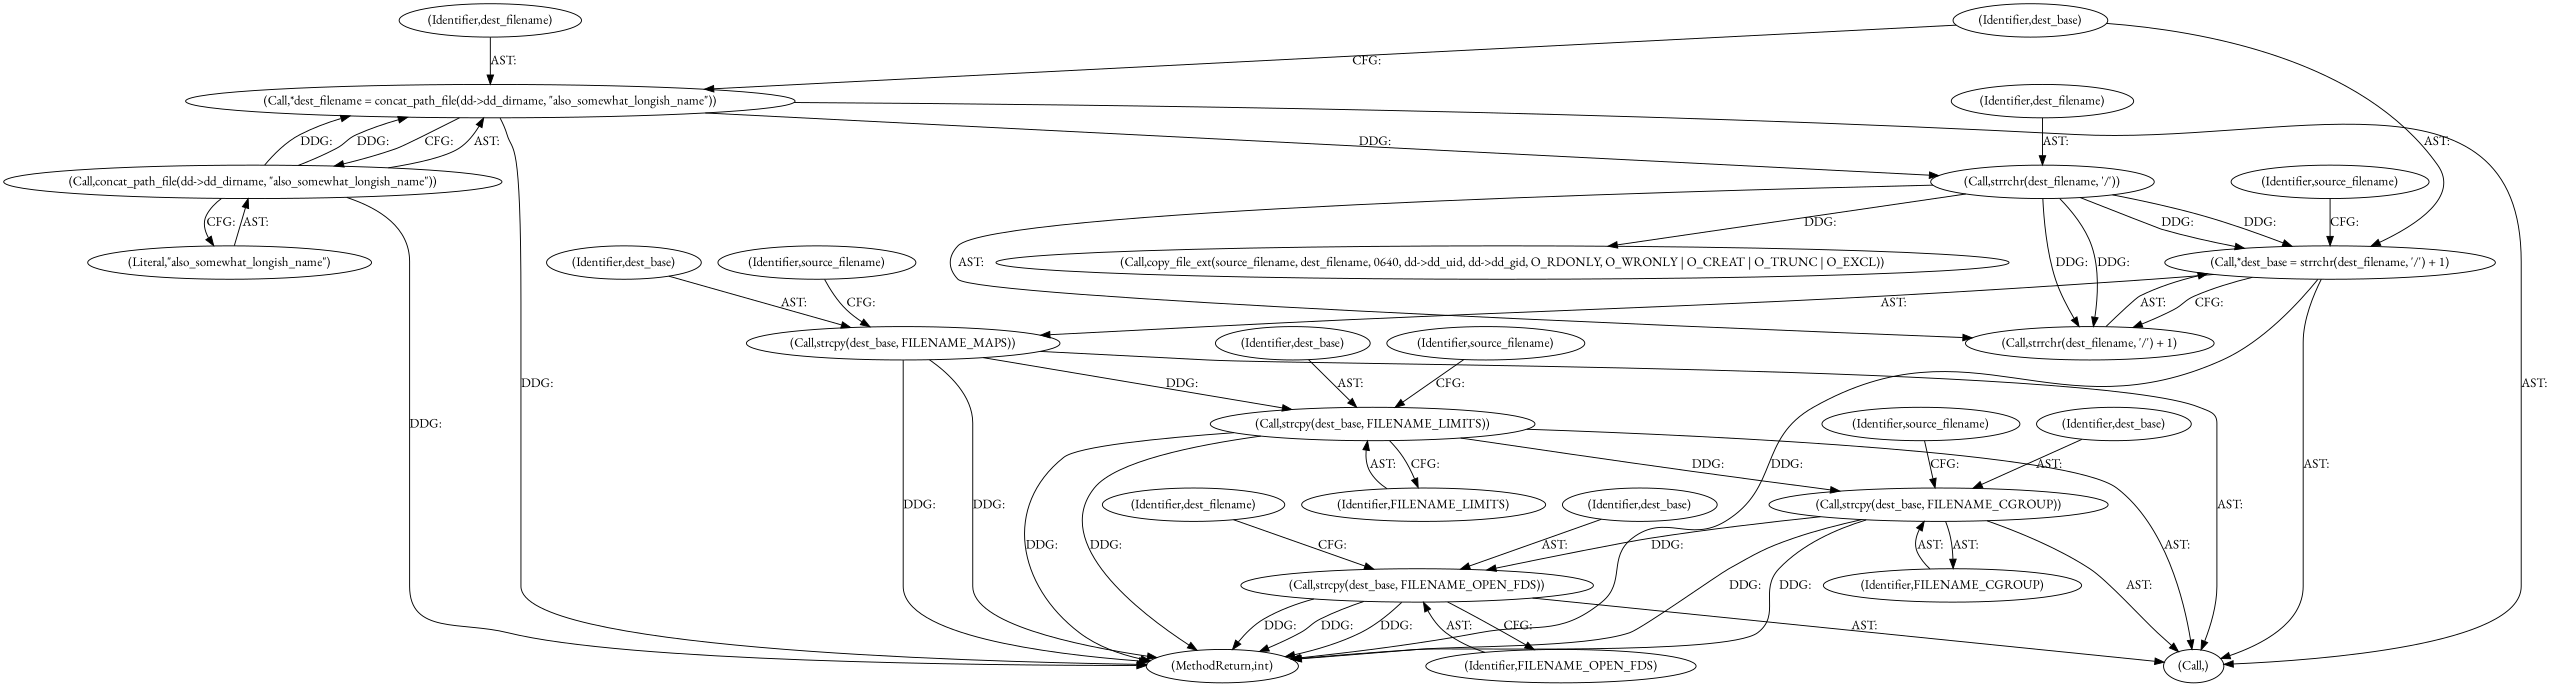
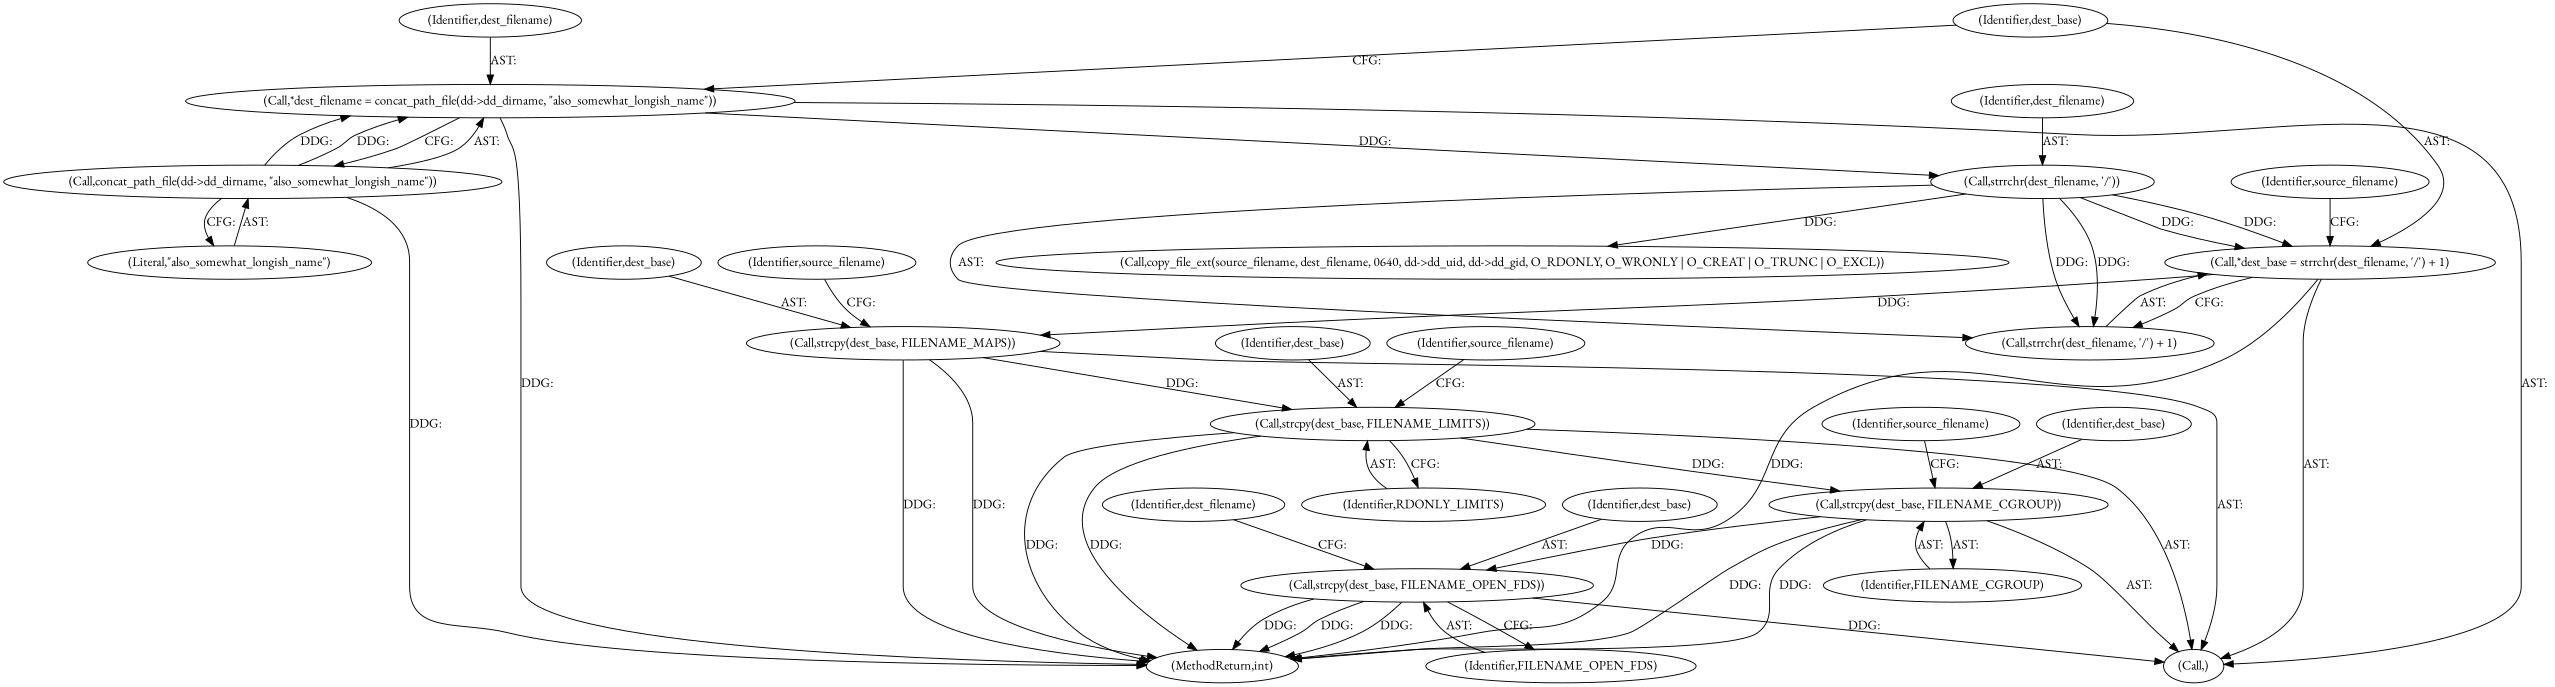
  digraph {
    fontname="EB Garamond"
    node [fontname="EB Garamond"]
    edge [fontname="EB Garamond"]
    n1 [label="(Call,strcpy(dest_base, FILENAME_MAPS))"]
    n2 [label="(Call,strcpy(dest_base, FILENAME_LIMITS))"]
    n3 [label="(MethodReturn,int)"]
    n4 [label="(Call,)"]
    n5 [label="(Call,strcpy(dest_base, FILENAME_CGROUP))"]
-   n6 [label="(Identifier,FILENAME_LIMITS)"]
+   n6 [label="(Identifier,RDONLY_LIMITS)"]
    n7 [label="(Call,*dest_base = strrchr(dest_filename, '/') + 1)"]
    n8 [label="(Call,strrchr(dest_filename, '/') + 1)"]
    n9 [label="(Call,strrchr(dest_filename, '/'))"]
    n10 [label="(Call,copy_file_ext(source_filename, dest_filename, 0640, dd->dd_uid, dd->dd_gid, O_RDONLY, O_WRONLY | O_CREAT | O_TRUNC | O_EXCL))"]
    n11 [label="(Call,*dest_filename = concat_path_file(dd->dd_dirname, \"also_somewhat_longish_name\"))"]
    n12 [label="(Call,concat_path_file(dd->dd_dirname, \"also_somewhat_longish_name\"))"]
    n13 [label="(Literal,\"also_somewhat_longish_name\")"]
    n14 [label="(Call,strcpy(dest_base, FILENAME_OPEN_FDS))"]
    n15 [label="(Identifier,FILENAME_CGROUP)"]
    n16 [label="(Identifier,FILENAME_OPEN_FDS)"]
    n17 [label="(Identifier,dest_base)"]
    n18 [label="(Identifier,dest_base)"]
    n19 [label="(Identifier,dest_base)"]
    n20 [label="(Identifier,dest_filename)"]
    n21 [label="(Identifier,source_filename)"]
    n22 [label="(Identifier,source_filename)"]
    n23 [label="(Identifier,dest_base)"]
    n24 [label="(Identifier,dest_filename)"]
    n25 [label="(Identifier,dest_filename)"]
    n26 [label="(Identifier,source_filename)"]
    n27 [label="(Identifier,source_filename)"]
    n28 [label="(Identifier,dest_base)"]
    n1 -> n2 [label="DDG: "]
    n1 -> n3 [label="DDG: "]
    n1 -> n3 [label="DDG: "]
    n1 -> n4 [label="AST: "]
    n2 -> n3 [label="DDG: "]
    n2 -> n3 [label="DDG: "]
    n2 -> n4 [label="AST: "]
    n2 -> n5 [label="DDG: "]
    n2 -> n6 [label="CFG: "]
    n5 -> n3 [label="DDG: "]
    n5 -> n3 [label="DDG: "]
    n5 -> n4 [label="AST: "]
    n5 -> n14 [label="DDG: "]
    n5 -> n15 [label="AST: "]
    n6 -> n2 [label="AST: "]
-   n7 -> n1 [label="AST: "]
+   n7 -> n1 [label="DDG: "]
    n7 -> n3 [label="DDG: "]
    n7 -> n4 [label="AST: "]
    n7 -> n8 [label="CFG: "]
    n8 -> n7 [label="AST: "]
    n9 -> n7 [label="DDG: "]
    n9 -> n7 [label="DDG: "]
    n9 -> n8 [label="AST: "]
    n9 -> n8 [label="DDG: "]
    n9 -> n8 [label="DDG: "]
    n9 -> n10 [label="DDG: "]
    n11 -> n3 [label="DDG: "]
    n11 -> n4 [label="AST: "]
    n11 -> n9 [label="DDG: "]
    n11 -> n12 [label="CFG: "]
    n12 -> n3 [label="DDG: "]
    n12 -> n11 [label="AST: "]
    n12 -> n11 [label="DDG: "]
    n12 -> n11 [label="DDG: "]
    n12 -> n13 [label="CFG: "]
    n13 -> n12 [label="AST: "]
    n14 -> n3 [label="DDG: "]
    n14 -> n3 [label="DDG: "]
    n14 -> n3 [label="DDG: "]
-   n14 -> n4 [label="AST: "]
+   n14 -> n4 [label="DDG: "]
    n14 -> n16 [label="CFG: "]
    n15 -> n5 [label="AST: "]
    n16 -> n14 [label="AST: "]
    n17 -> n2 [label="AST: "]
    n18 -> n1 [label="AST: "]
    n19 -> n5 [label="AST: "]
    n20 -> n14 [label="CFG: "]
    n21 -> n2 [label="CFG: "]
    n22 -> n7 [label="CFG: "]
    n23 -> n7 [label="AST: "]
    n23 -> n11 [label="CFG: "]
    n24 -> n11 [label="AST: "]
    n25 -> n9 [label="AST: "]
    n26 -> n1 [label="CFG: "]
    n27 -> n5 [label="CFG: "]
    n28 -> n14 [label="AST: "]
  }
